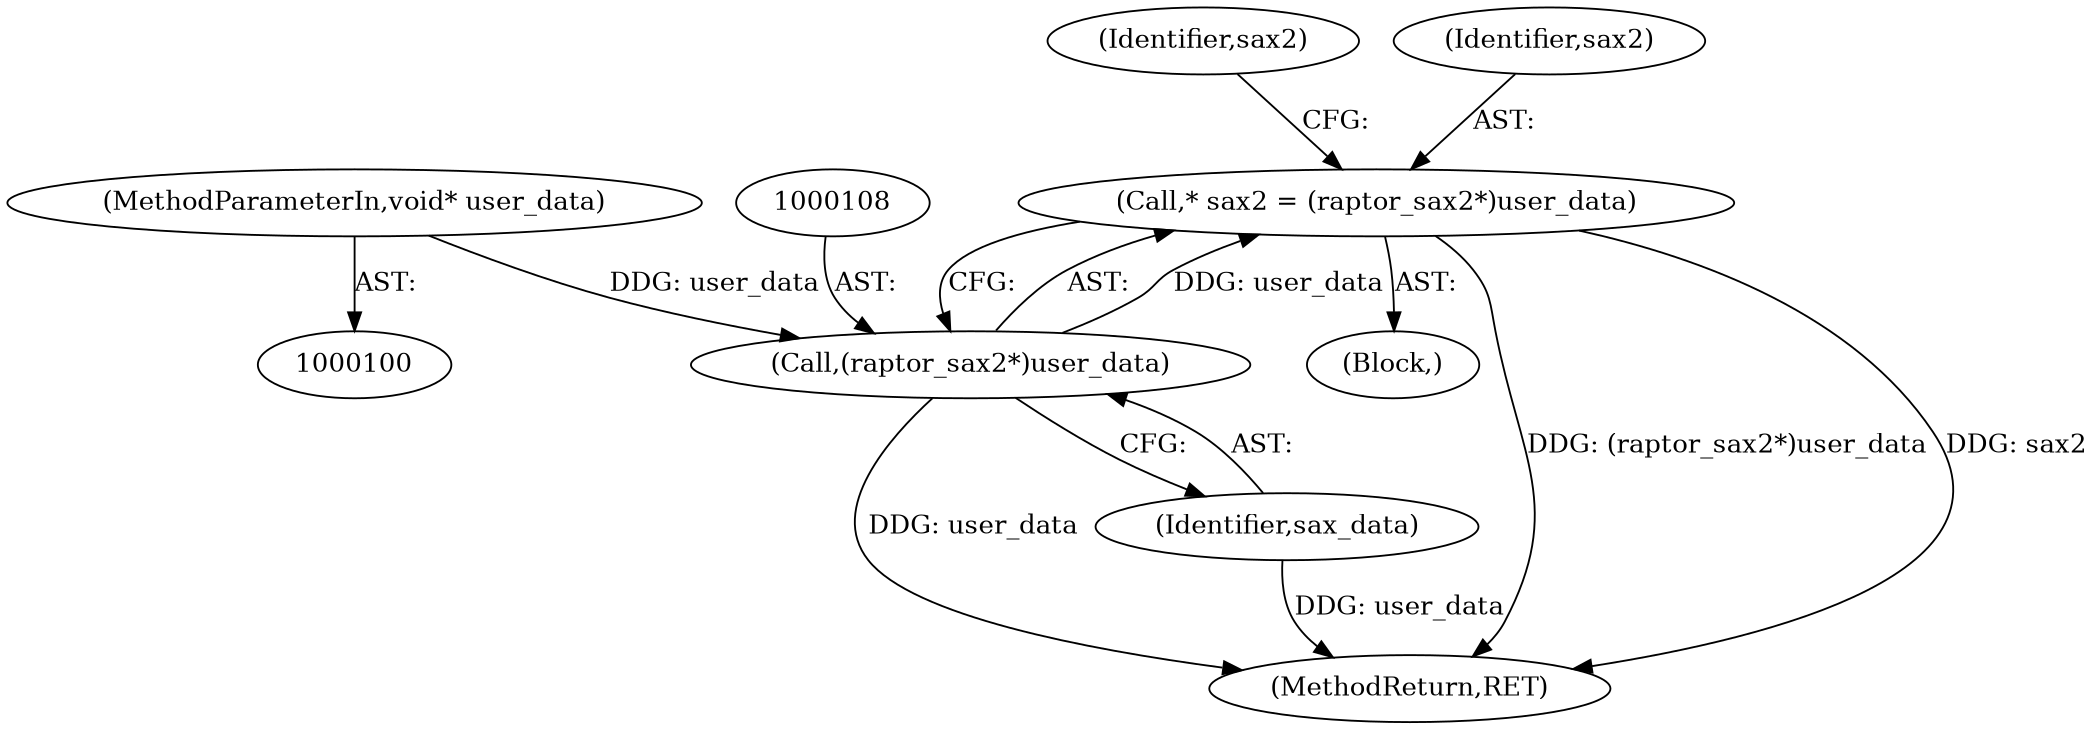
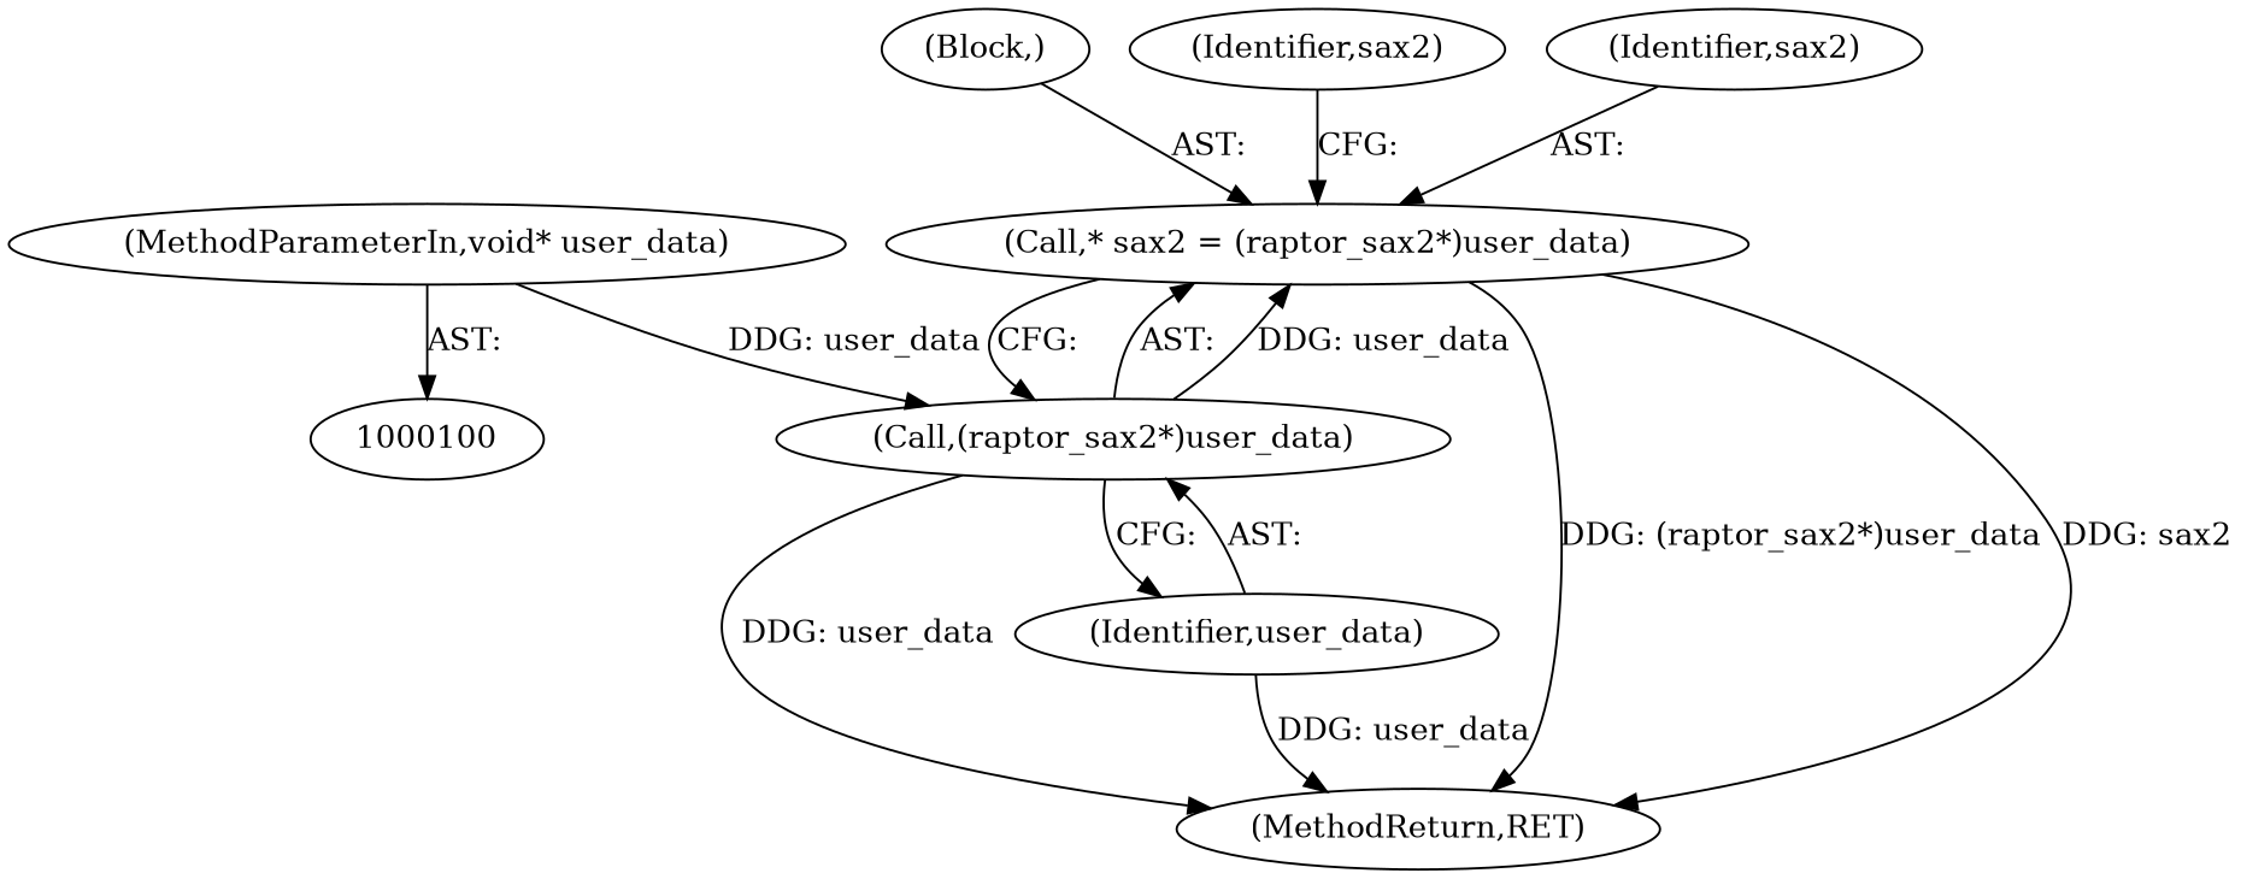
  digraph {
    n1 [label="(Call,* sax2 = (raptor_sax2*)user_data)"]
    n2 [label="(Call,(raptor_sax2*)user_data)"]
    n3 [label="(Block,)"]
    n4 [label="(MethodReturn,RET)"]
-   n5 [label="(Identifier,sax_data)"]
+   n5 [label="(Identifier,user_data)"]
    n6 [label="(MethodParameterIn,void* user_data)"]
    1000100
    n8 [label="(Identifier,sax2)"]
    n9 [label="(Identifier,sax2)"]
-   1000108
    n1 -> n2 [label="CFG: "]
-   n1 -> n3 [label="AST: "]
+   n3 -> n1 [label="AST: "]
    n1 -> n4 [label="DDG: (raptor_sax2*)user_data"]
    n1 -> n4 [label="DDG: sax2"]
    n2 -> n1 [label="AST: "]
    n2 -> n1 [label="DDG: user_data"]
    n2 -> n4 [label="DDG: user_data"]
    n2 -> n5 [label="CFG: "]
    n5 -> n2 [label="AST: "]
    n5 -> n4 [label="DDG: user_data"]
    n6 -> n2 [label="DDG: user_data"]
    n6 -> 1000100 [label="AST: "]
    n8 -> n1 [label="CFG: "]
    n9 -> n1 [label="AST: "]
-   1000108 -> n2 [label="AST: "]
  }
